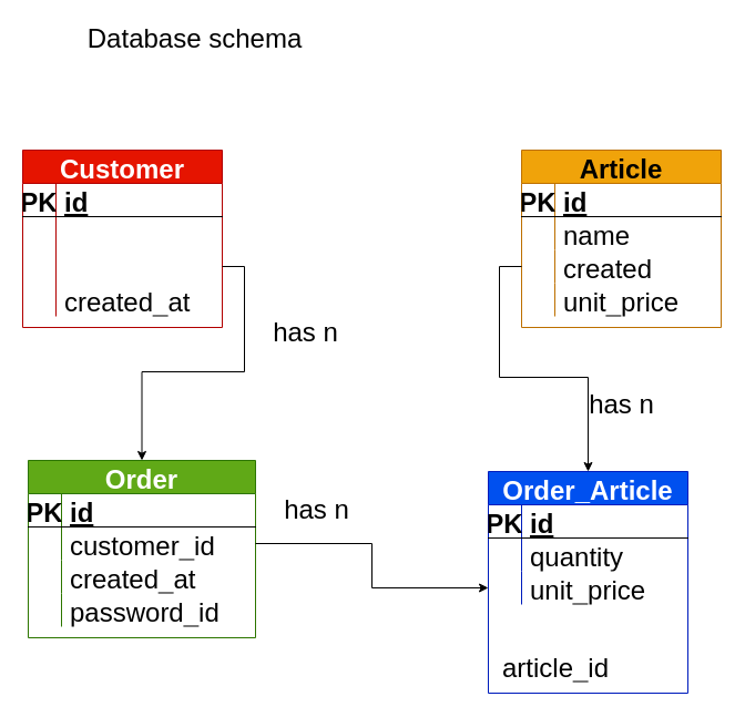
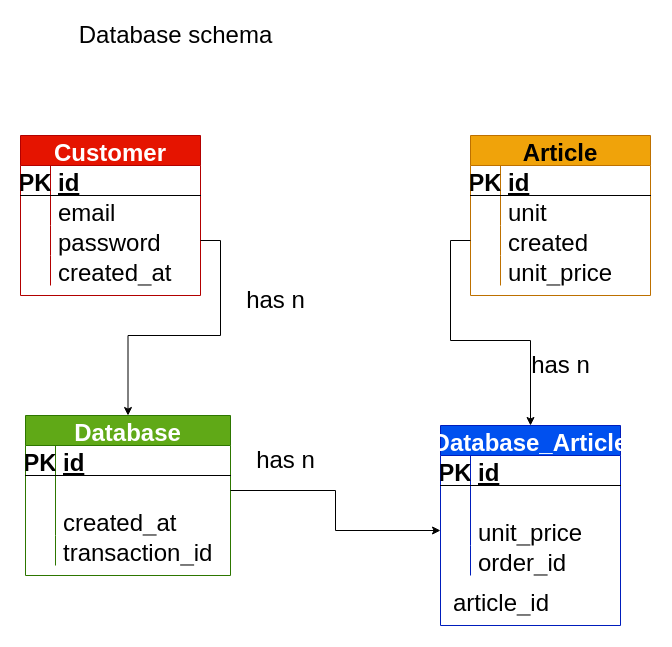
  <mxCell id="0" />
  <mxCell id="1" parent="0" />
  <mxCell id="2" value="Database schema" style="text;html=1;align=center;verticalAlign=middle;resizable=0;points=[];autosize=1;strokeColor=none;fillColor=none;fontSize=24;" vertex="1" parent="1"><mxGeometry x="70" y="20" width="210" height="30" as="geometry" /></mxCell>
  <mxCell id="3" value="Customer" style="shape=table;startSize=30;container=1;collapsible=1;childLayout=tableLayout;fixedRows=1;rowLines=0;fontStyle=1;align=center;resizeLast=1;fontSize=24;fillColor=#e51400;strokeColor=#B20000;fontColor=#ffffff;" vertex="1" parent="1"><mxGeometry x="20" y="135" width="180" height="160" as="geometry" /></mxCell>
  <mxCell id="4" value="" style="shape=partialRectangle;collapsible=0;dropTarget=0;pointerEvents=0;fillColor=none;top=0;left=0;bottom=1;right=0;points=[[0,0.5],[1,0.5]];portConstraint=eastwest;fontSize=24;" vertex="1" parent="3"><mxGeometry y="30" width="180" height="30" as="geometry" /></mxCell>
  <mxCell id="5" value="PK" style="shape=partialRectangle;connectable=0;fillColor=none;top=0;left=0;bottom=0;right=0;fontStyle=1;overflow=hidden;fontSize=24;" vertex="1" parent="4"><mxGeometry width="30" height="30" as="geometry"><mxRectangle width="30" height="30" as="alternateBounds" /></mxGeometry></mxCell>
  <mxCell id="6" value="id" style="shape=partialRectangle;connectable=0;fillColor=none;top=0;left=0;bottom=0;right=0;align=left;spacingLeft=6;fontStyle=5;overflow=hidden;fontSize=24;" vertex="1" parent="4"><mxGeometry x="30" width="150" height="30" as="geometry"><mxRectangle width="150" height="30" as="alternateBounds" /></mxGeometry></mxCell>
  <mxCell id="7" value="" style="shape=partialRectangle;collapsible=0;dropTarget=0;pointerEvents=0;fillColor=none;top=0;left=0;bottom=0;right=0;points=[[0,0.5],[1,0.5]];portConstraint=eastwest;fontSize=24;" vertex="1" parent="3"><mxGeometry y="60" width="180" height="30" as="geometry" /></mxCell>
  <mxCell id="8" value="" style="shape=partialRectangle;connectable=0;fillColor=none;top=0;left=0;bottom=0;right=0;editable=1;overflow=hidden;fontSize=24;" vertex="1" parent="7"><mxGeometry width="30" height="30" as="geometry"><mxRectangle width="30" height="30" as="alternateBounds" /></mxGeometry></mxCell>
+ <mxCell id="9" value="email" style="shape=partialRectangle;connectable=0;fillColor=none;top=0;left=0;bottom=0;right=0;align=left;spacingLeft=6;overflow=hidden;fontSize=24;" vertex="1" parent="7"><mxGeometry x="30" width="150" height="30" as="geometry"><mxRectangle width="150" height="30" as="alternateBounds" /></mxGeometry></mxCell>
  <mxCell id="10" value="" style="shape=partialRectangle;collapsible=0;dropTarget=0;pointerEvents=0;fillColor=none;top=0;left=0;bottom=0;right=0;points=[[0,0.5],[1,0.5]];portConstraint=eastwest;fontSize=24;" vertex="1" parent="3"><mxGeometry y="90" width="180" height="30" as="geometry" /></mxCell>
  <mxCell id="11" value="" style="shape=partialRectangle;connectable=0;fillColor=none;top=0;left=0;bottom=0;right=0;editable=1;overflow=hidden;fontSize=24;" vertex="1" parent="10"><mxGeometry width="30" height="30" as="geometry"><mxRectangle width="30" height="30" as="alternateBounds" /></mxGeometry></mxCell>
+ <mxCell id="12" value="password" style="shape=partialRectangle;connectable=0;fillColor=none;top=0;left=0;bottom=0;right=0;align=left;spacingLeft=6;overflow=hidden;fontSize=24;" vertex="1" parent="10"><mxGeometry x="30" width="150" height="30" as="geometry"><mxRectangle width="150" height="30" as="alternateBounds" /></mxGeometry></mxCell>
  <mxCell id="13" value="" style="shape=partialRectangle;collapsible=0;dropTarget=0;pointerEvents=0;fillColor=none;top=0;left=0;bottom=0;right=0;points=[[0,0.5],[1,0.5]];portConstraint=eastwest;fontSize=24;" vertex="1" parent="3"><mxGeometry y="120" width="180" height="30" as="geometry" /></mxCell>
  <mxCell id="14" value="" style="shape=partialRectangle;connectable=0;fillColor=none;top=0;left=0;bottom=0;right=0;editable=1;overflow=hidden;fontSize=24;" vertex="1" parent="13"><mxGeometry width="30" height="30" as="geometry"><mxRectangle width="30" height="30" as="alternateBounds" /></mxGeometry></mxCell>
  <mxCell id="15" value="created_at" style="shape=partialRectangle;connectable=0;fillColor=none;top=0;left=0;bottom=0;right=0;align=left;spacingLeft=6;overflow=hidden;fontSize=24;" vertex="1" parent="13"><mxGeometry x="30" width="150" height="30" as="geometry"><mxRectangle width="150" height="30" as="alternateBounds" /></mxGeometry></mxCell>
  <mxCell id="16" value="Article" style="shape=table;startSize=30;container=1;collapsible=1;childLayout=tableLayout;fixedRows=1;rowLines=0;fontStyle=1;align=center;resizeLast=1;fontSize=24;fillColor=#f0a30a;strokeColor=#BD7000;fontColor=#000000;" vertex="1" parent="1"><mxGeometry x="470" y="135" width="180" height="160" as="geometry" /></mxCell>
  <mxCell id="17" value="" style="shape=partialRectangle;collapsible=0;dropTarget=0;pointerEvents=0;fillColor=none;top=0;left=0;bottom=1;right=0;points=[[0,0.5],[1,0.5]];portConstraint=eastwest;fontSize=24;" vertex="1" parent="16"><mxGeometry y="30" width="180" height="30" as="geometry" /></mxCell>
  <mxCell id="18" value="PK" style="shape=partialRectangle;connectable=0;fillColor=none;top=0;left=0;bottom=0;right=0;fontStyle=1;overflow=hidden;fontSize=24;" vertex="1" parent="17"><mxGeometry width="30" height="30" as="geometry"><mxRectangle width="30" height="30" as="alternateBounds" /></mxGeometry></mxCell>
  <mxCell id="19" value="id" style="shape=partialRectangle;connectable=0;fillColor=none;top=0;left=0;bottom=0;right=0;align=left;spacingLeft=6;fontStyle=5;overflow=hidden;fontSize=24;" vertex="1" parent="17"><mxGeometry x="30" width="150" height="30" as="geometry"><mxRectangle width="150" height="30" as="alternateBounds" /></mxGeometry></mxCell>
  <mxCell id="20" value="" style="shape=partialRectangle;collapsible=0;dropTarget=0;pointerEvents=0;fillColor=none;top=0;left=0;bottom=0;right=0;points=[[0,0.5],[1,0.5]];portConstraint=eastwest;fontSize=24;" vertex="1" parent="16"><mxGeometry y="60" width="180" height="30" as="geometry" /></mxCell>
  <mxCell id="21" value="" style="shape=partialRectangle;connectable=0;fillColor=none;top=0;left=0;bottom=0;right=0;editable=1;overflow=hidden;fontSize=24;" vertex="1" parent="20"><mxGeometry width="30" height="30" as="geometry"><mxRectangle width="30" height="30" as="alternateBounds" /></mxGeometry></mxCell>
- <mxCell id="22" value="name" style="shape=partialRectangle;connectable=0;fillColor=none;top=0;left=0;bottom=0;right=0;align=left;spacingLeft=6;overflow=hidden;fontSize=24;" vertex="1" parent="20"><mxGeometry x="30" width="150" height="30" as="geometry"><mxRectangle width="150" height="30" as="alternateBounds" /></mxGeometry></mxCell>
+ <mxCell id="22" value="unit" style="shape=partialRectangle;connectable=0;fillColor=none;top=0;left=0;bottom=0;right=0;align=left;spacingLeft=6;overflow=hidden;fontSize=24;" vertex="1" parent="20"><mxGeometry x="30" width="150" height="30" as="geometry"><mxRectangle width="150" height="30" as="alternateBounds" /></mxGeometry></mxCell>
  <mxCell id="23" value="" style="shape=partialRectangle;collapsible=0;dropTarget=0;pointerEvents=0;fillColor=none;top=0;left=0;bottom=0;right=0;points=[[0,0.5],[1,0.5]];portConstraint=eastwest;fontSize=24;" vertex="1" parent="16"><mxGeometry y="90" width="180" height="30" as="geometry" /></mxCell>
  <mxCell id="24" value="" style="shape=partialRectangle;connectable=0;fillColor=none;top=0;left=0;bottom=0;right=0;editable=1;overflow=hidden;fontSize=24;" vertex="1" parent="23"><mxGeometry width="30" height="30" as="geometry"><mxRectangle width="30" height="30" as="alternateBounds" /></mxGeometry></mxCell>
  <mxCell id="25" value="created" style="shape=partialRectangle;connectable=0;fillColor=none;top=0;left=0;bottom=0;right=0;align=left;spacingLeft=6;overflow=hidden;fontSize=24;" vertex="1" parent="23"><mxGeometry x="30" width="150" height="30" as="geometry"><mxRectangle width="150" height="30" as="alternateBounds" /></mxGeometry></mxCell>
  <mxCell id="26" value="" style="shape=partialRectangle;collapsible=0;dropTarget=0;pointerEvents=0;fillColor=none;top=0;left=0;bottom=0;right=0;points=[[0,0.5],[1,0.5]];portConstraint=eastwest;fontSize=24;" vertex="1" parent="16"><mxGeometry y="120" width="180" height="30" as="geometry" /></mxCell>
  <mxCell id="27" value="" style="shape=partialRectangle;connectable=0;fillColor=none;top=0;left=0;bottom=0;right=0;editable=1;overflow=hidden;fontSize=24;" vertex="1" parent="26"><mxGeometry width="30" height="30" as="geometry"><mxRectangle width="30" height="30" as="alternateBounds" /></mxGeometry></mxCell>
  <mxCell id="28" value="unit_price" style="shape=partialRectangle;connectable=0;fillColor=none;top=0;left=0;bottom=0;right=0;align=left;spacingLeft=6;overflow=hidden;fontSize=24;" vertex="1" parent="26"><mxGeometry x="30" width="150" height="30" as="geometry"><mxRectangle width="150" height="30" as="alternateBounds" /></mxGeometry></mxCell>
- <mxCell id="29" value="Order" style="shape=table;startSize=30;container=1;collapsible=1;childLayout=tableLayout;fixedRows=1;rowLines=0;fontStyle=1;align=center;resizeLast=1;fontSize=24;fillColor=#60a917;strokeColor=#2D7600;fontColor=#ffffff;" vertex="1" parent="1"><mxGeometry x="25" y="415" width="205" height="160" as="geometry" /></mxCell>
+ <mxCell id="29" value="Database" style="shape=table;startSize=30;container=1;collapsible=1;childLayout=tableLayout;fixedRows=1;rowLines=0;fontStyle=1;align=center;resizeLast=1;fontSize=24;fillColor=#60a917;strokeColor=#2D7600;fontColor=#ffffff;" vertex="1" parent="1"><mxGeometry x="25" y="415" width="205" height="160" as="geometry" /></mxCell>
  <mxCell id="30" value="" style="shape=partialRectangle;collapsible=0;dropTarget=0;pointerEvents=0;fillColor=none;top=0;left=0;bottom=1;right=0;points=[[0,0.5],[1,0.5]];portConstraint=eastwest;fontSize=24;" vertex="1" parent="29"><mxGeometry y="30" width="205" height="30" as="geometry" /></mxCell>
  <mxCell id="31" value="PK" style="shape=partialRectangle;connectable=0;fillColor=none;top=0;left=0;bottom=0;right=0;fontStyle=1;overflow=hidden;fontSize=24;" vertex="1" parent="30"><mxGeometry width="30" height="30" as="geometry"><mxRectangle width="30" height="30" as="alternateBounds" /></mxGeometry></mxCell>
  <mxCell id="32" value="id" style="shape=partialRectangle;connectable=0;fillColor=none;top=0;left=0;bottom=0;right=0;align=left;spacingLeft=6;fontStyle=5;overflow=hidden;fontSize=24;" vertex="1" parent="30"><mxGeometry x="30" width="175" height="30" as="geometry"><mxRectangle width="175" height="30" as="alternateBounds" /></mxGeometry></mxCell>
  <mxCell id="33" value="" style="shape=partialRectangle;collapsible=0;dropTarget=0;pointerEvents=0;fillColor=none;top=0;left=0;bottom=0;right=0;points=[[0,0.5],[1,0.5]];portConstraint=eastwest;fontSize=24;" vertex="1" parent="29"><mxGeometry y="60" width="205" height="30" as="geometry" /></mxCell>
  <mxCell id="34" value="" style="shape=partialRectangle;connectable=0;fillColor=none;top=0;left=0;bottom=0;right=0;editable=1;overflow=hidden;fontSize=24;" vertex="1" parent="33"><mxGeometry width="30" height="30" as="geometry"><mxRectangle width="30" height="30" as="alternateBounds" /></mxGeometry></mxCell>
- <mxCell id="35" value="customer_id" style="shape=partialRectangle;connectable=0;fillColor=none;top=0;left=0;bottom=0;right=0;align=left;spacingLeft=6;overflow=hidden;fontSize=24;" vertex="1" parent="33"><mxGeometry x="30" width="175" height="30" as="geometry"><mxRectangle width="175" height="30" as="alternateBounds" /></mxGeometry></mxCell>
  <mxCell id="36" value="" style="shape=partialRectangle;collapsible=0;dropTarget=0;pointerEvents=0;fillColor=none;top=0;left=0;bottom=0;right=0;points=[[0,0.5],[1,0.5]];portConstraint=eastwest;fontSize=24;" vertex="1" parent="29"><mxGeometry y="90" width="205" height="30" as="geometry" /></mxCell>
  <mxCell id="37" value="" style="shape=partialRectangle;connectable=0;fillColor=none;top=0;left=0;bottom=0;right=0;editable=1;overflow=hidden;fontSize=24;" vertex="1" parent="36"><mxGeometry width="30" height="30" as="geometry"><mxRectangle width="30" height="30" as="alternateBounds" /></mxGeometry></mxCell>
  <mxCell id="38" value="created_at" style="shape=partialRectangle;connectable=0;fillColor=none;top=0;left=0;bottom=0;right=0;align=left;spacingLeft=6;overflow=hidden;fontSize=24;" vertex="1" parent="36"><mxGeometry x="30" width="175" height="30" as="geometry"><mxRectangle width="175" height="30" as="alternateBounds" /></mxGeometry></mxCell>
  <mxCell id="39" value="" style="shape=partialRectangle;collapsible=0;dropTarget=0;pointerEvents=0;fillColor=none;top=0;left=0;bottom=0;right=0;points=[[0,0.5],[1,0.5]];portConstraint=eastwest;fontSize=24;" vertex="1" parent="29"><mxGeometry y="120" width="205" height="30" as="geometry" /></mxCell>
  <mxCell id="40" value="" style="shape=partialRectangle;connectable=0;fillColor=none;top=0;left=0;bottom=0;right=0;editable=1;overflow=hidden;fontSize=24;" vertex="1" parent="39"><mxGeometry width="30" height="30" as="geometry"><mxRectangle width="30" height="30" as="alternateBounds" /></mxGeometry></mxCell>
- <mxCell id="41" value="password_id" style="shape=partialRectangle;connectable=0;fillColor=none;top=0;left=0;bottom=0;right=0;align=left;spacingLeft=6;overflow=hidden;fontSize=24;" vertex="1" parent="39"><mxGeometry x="30" width="175" height="30" as="geometry"><mxRectangle width="175" height="30" as="alternateBounds" /></mxGeometry></mxCell>
- <mxCell id="42" value="Order_Article" style="shape=table;startSize=30;container=1;collapsible=1;childLayout=tableLayout;fixedRows=1;rowLines=0;fontStyle=1;align=center;resizeLast=1;fontSize=24;fillColor=#0050ef;strokeColor=#001DBC;fontColor=#ffffff;" vertex="1" parent="1"><mxGeometry x="440" y="425" width="180" height="200" as="geometry" /></mxCell>
+ <mxCell id="41" value="transaction_id" style="shape=partialRectangle;connectable=0;fillColor=none;top=0;left=0;bottom=0;right=0;align=left;spacingLeft=6;overflow=hidden;fontSize=24;" vertex="1" parent="39"><mxGeometry x="30" width="175" height="30" as="geometry"><mxRectangle width="175" height="30" as="alternateBounds" /></mxGeometry></mxCell>
+ <mxCell id="42" value="Database_Article" style="shape=table;startSize=30;container=1;collapsible=1;childLayout=tableLayout;fixedRows=1;rowLines=0;fontStyle=1;align=center;resizeLast=1;fontSize=24;fillColor=#0050ef;strokeColor=#001DBC;fontColor=#ffffff;" vertex="1" parent="1"><mxGeometry x="440" y="425" width="180" height="200" as="geometry" /></mxCell>
  <mxCell id="43" value="" style="shape=partialRectangle;collapsible=0;dropTarget=0;pointerEvents=0;fillColor=none;top=0;left=0;bottom=1;right=0;points=[[0,0.5],[1,0.5]];portConstraint=eastwest;fontSize=24;" vertex="1" parent="42"><mxGeometry y="30" width="180" height="30" as="geometry" /></mxCell>
  <mxCell id="44" value="PK" style="shape=partialRectangle;connectable=0;fillColor=none;top=0;left=0;bottom=0;right=0;fontStyle=1;overflow=hidden;fontSize=24;" vertex="1" parent="43"><mxGeometry width="30" height="30" as="geometry"><mxRectangle width="30" height="30" as="alternateBounds" /></mxGeometry></mxCell>
  <mxCell id="45" value="id" style="shape=partialRectangle;connectable=0;fillColor=none;top=0;left=0;bottom=0;right=0;align=left;spacingLeft=6;fontStyle=5;overflow=hidden;fontSize=24;" vertex="1" parent="43"><mxGeometry x="30" width="150" height="30" as="geometry"><mxRectangle width="150" height="30" as="alternateBounds" /></mxGeometry></mxCell>
  <mxCell id="46" value="" style="shape=partialRectangle;collapsible=0;dropTarget=0;pointerEvents=0;fillColor=none;top=0;left=0;bottom=0;right=0;points=[[0,0.5],[1,0.5]];portConstraint=eastwest;fontSize=24;" vertex="1" parent="42"><mxGeometry y="60" width="180" height="30" as="geometry" /></mxCell>
  <mxCell id="47" value="" style="shape=partialRectangle;connectable=0;fillColor=none;top=0;left=0;bottom=0;right=0;editable=1;overflow=hidden;fontSize=24;" vertex="1" parent="46"><mxGeometry width="30" height="30" as="geometry"><mxRectangle width="30" height="30" as="alternateBounds" /></mxGeometry></mxCell>
- <mxCell id="48" value="quantity" style="shape=partialRectangle;connectable=0;fillColor=none;top=0;left=0;bottom=0;right=0;align=left;spacingLeft=6;overflow=hidden;fontSize=24;" vertex="1" parent="46"><mxGeometry x="30" width="150" height="30" as="geometry"><mxRectangle width="150" height="30" as="alternateBounds" /></mxGeometry></mxCell>
  <mxCell id="49" value="" style="shape=partialRectangle;collapsible=0;dropTarget=0;pointerEvents=0;fillColor=none;top=0;left=0;bottom=0;right=0;points=[[0,0.5],[1,0.5]];portConstraint=eastwest;fontSize=24;" vertex="1" parent="42"><mxGeometry y="90" width="180" height="30" as="geometry" /></mxCell>
  <mxCell id="50" value="" style="shape=partialRectangle;connectable=0;fillColor=none;top=0;left=0;bottom=0;right=0;editable=1;overflow=hidden;fontSize=24;" vertex="1" parent="49"><mxGeometry width="30" height="30" as="geometry"><mxRectangle width="30" height="30" as="alternateBounds" /></mxGeometry></mxCell>
  <mxCell id="51" value="unit_price" style="shape=partialRectangle;connectable=0;fillColor=none;top=0;left=0;bottom=0;right=0;align=left;spacingLeft=6;overflow=hidden;fontSize=24;" vertex="1" parent="49"><mxGeometry x="30" width="150" height="30" as="geometry"><mxRectangle width="150" height="30" as="alternateBounds" /></mxGeometry></mxCell>
  <mxCell id="52" value="" style="shape=partialRectangle;collapsible=0;dropTarget=0;pointerEvents=0;fillColor=none;top=0;left=0;bottom=0;right=0;points=[[0,0.5],[1,0.5]];portConstraint=eastwest;fontSize=24;" vertex="1" parent="42"><mxGeometry y="120" width="180" height="30" as="geometry" /></mxCell>
  <mxCell id="53" value="" style="shape=partialRectangle;connectable=0;fillColor=none;top=0;left=0;bottom=0;right=0;editable=1;overflow=hidden;fontSize=24;" vertex="1" parent="52"><mxGeometry width="30" height="30" as="geometry"><mxRectangle width="30" height="30" as="alternateBounds" /></mxGeometry></mxCell>
+ <mxCell id="54" value="order_id" style="shape=partialRectangle;connectable=0;fillColor=none;top=0;left=0;bottom=0;right=0;align=left;spacingLeft=6;overflow=hidden;fontSize=24;" vertex="1" parent="52"><mxGeometry x="30" width="150" height="30" as="geometry"><mxRectangle width="150" height="30" as="alternateBounds" /></mxGeometry></mxCell>
  <mxCell id="55" value="article_id" style="shape=partialRectangle;connectable=0;fillColor=none;top=0;left=0;bottom=0;right=0;align=left;spacingLeft=6;overflow=hidden;fontSize=24;" vertex="1" parent="1"><mxGeometry x="445" y="585" width="150" height="30" as="geometry"><mxRectangle width="150" height="30" as="alternateBounds" /></mxGeometry></mxCell>
  <mxCell id="56" value="has n" style="text;html=1;align=center;verticalAlign=middle;resizable=0;points=[];autosize=1;strokeColor=none;fillColor=none;fontSize=24;" vertex="1" parent="1"><mxGeometry x="250" y="445" width="70" height="30" as="geometry" /></mxCell>
  <mxCell id="57" style="edgeStyle=orthogonalEdgeStyle;rounded=0;orthogonalLoop=1;jettySize=auto;html=1;exitX=1;exitY=0.5;exitDx=0;exitDy=0;entryX=0;entryY=0.5;entryDx=0;entryDy=0;fontSize=24;" edge="1" parent="1" source="33" target="49"><mxGeometry relative="1" as="geometry" /></mxCell>
  <mxCell id="58" style="edgeStyle=orthogonalEdgeStyle;rounded=0;orthogonalLoop=1;jettySize=auto;html=1;exitX=0;exitY=0.5;exitDx=0;exitDy=0;entryX=0.5;entryY=0;entryDx=0;entryDy=0;fontSize=24;" edge="1" parent="1" source="23" target="42"><mxGeometry relative="1" as="geometry" /></mxCell>
  <mxCell id="59" value="has n" style="text;html=1;align=center;verticalAlign=middle;resizable=0;points=[];autosize=1;strokeColor=none;fillColor=none;fontSize=24;" vertex="1" parent="1"><mxGeometry x="525" y="350" width="70" height="30" as="geometry" /></mxCell>
  <mxCell id="60" style="edgeStyle=orthogonalEdgeStyle;rounded=0;orthogonalLoop=1;jettySize=auto;html=1;exitX=1;exitY=0.5;exitDx=0;exitDy=0;entryX=0.5;entryY=0;entryDx=0;entryDy=0;fontSize=24;" edge="1" parent="1" source="10" target="29"><mxGeometry relative="1" as="geometry" /></mxCell>
  <mxCell id="61" value="has n" style="text;html=1;align=center;verticalAlign=middle;resizable=0;points=[];autosize=1;strokeColor=none;fillColor=none;fontSize=24;" vertex="1" parent="1"><mxGeometry x="240" y="285" width="70" height="30" as="geometry" /></mxCell>
